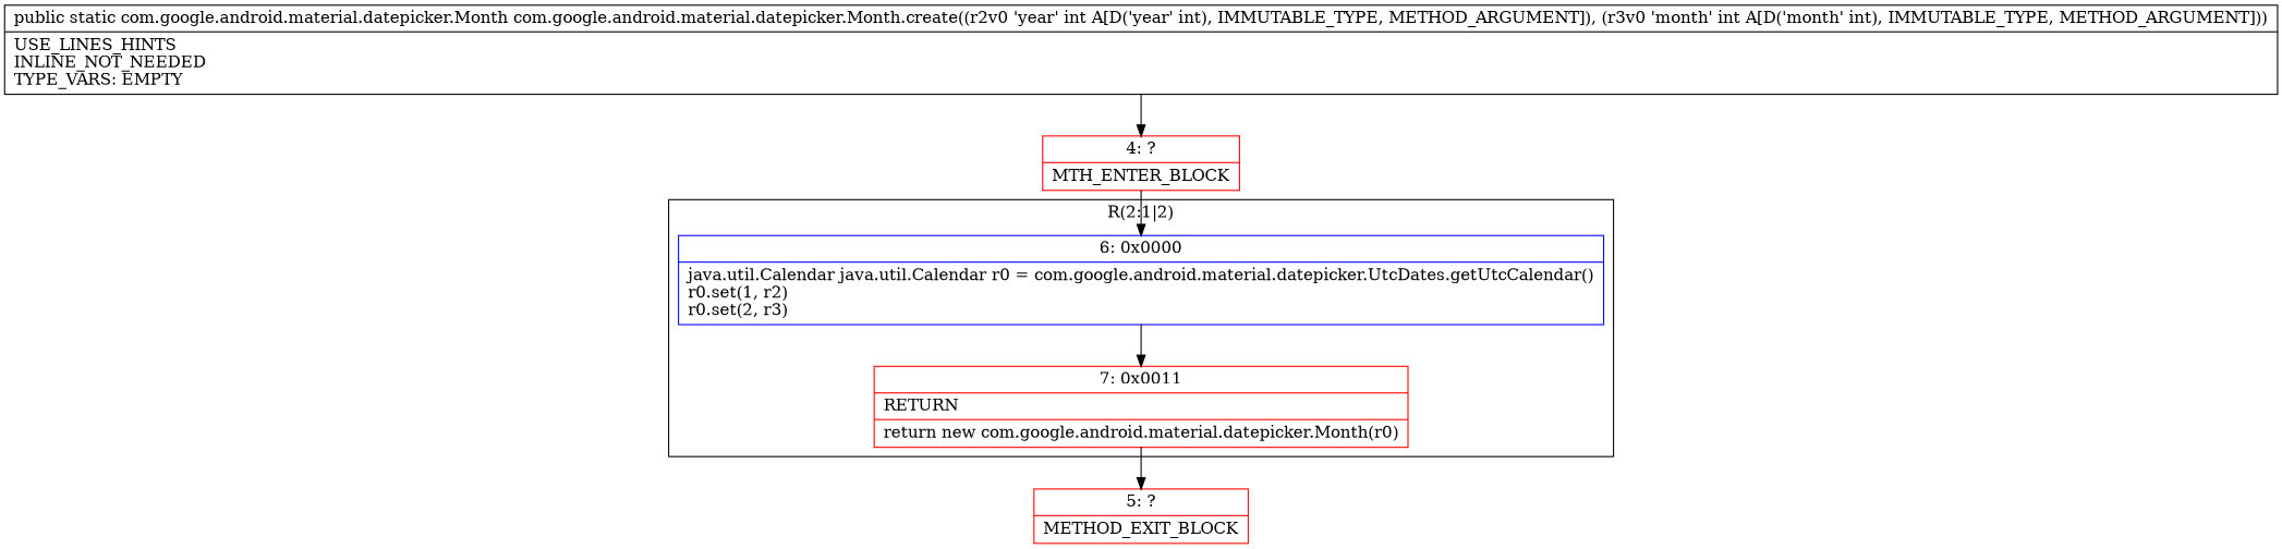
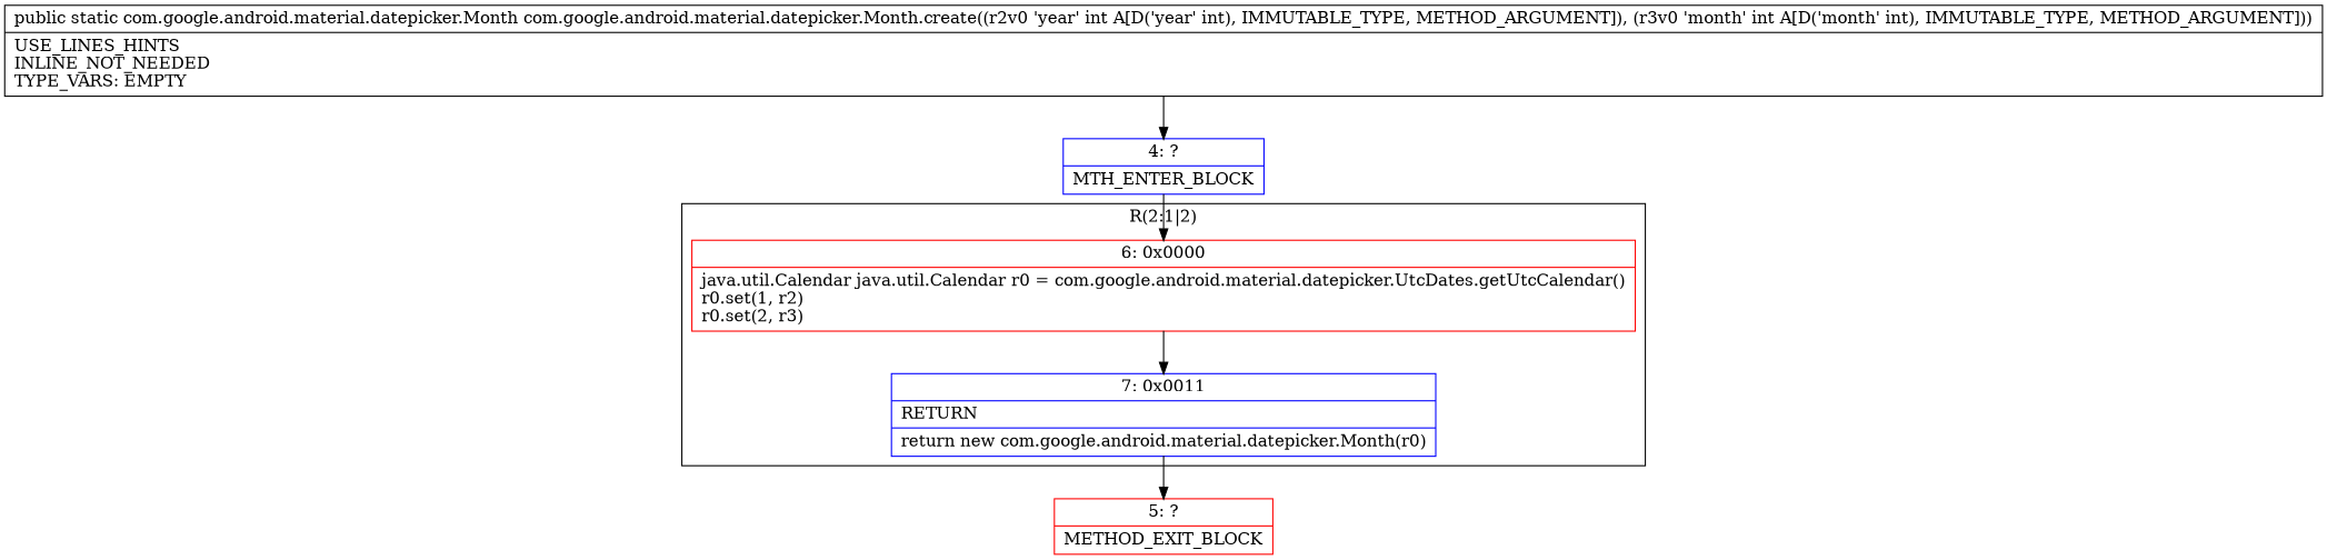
  digraph {
    node [color=blue shape=record]
-   n1 [label="{6\:\ 0x0000|java.util.Calendar java.util.Calendar r0 = com.google.android.material.datepicker.UtcDates.getUtcCalendar()\lr0.set(1, r2)\lr0.set(2, r3)\l}"]
-   n2 [color=red label="{7\:\ 0x0011|RETURN\l|return new com.google.android.material.datepicker.Month(r0)\l}"]
+   n1 [color=red label="{6\:\ 0x0000|java.util.Calendar java.util.Calendar r0 = com.google.android.material.datepicker.UtcDates.getUtcCalendar()\lr0.set(1, r2)\lr0.set(2, r3)\l}"]
+   n2 [label="{7\:\ 0x0011|RETURN\l|return new com.google.android.material.datepicker.Month(r0)\l}"]
    n3 [color=red label="{5\:\ ?|METHOD_EXIT_BLOCK\l}"]
-   n4 [color=red label="{4\:\ ?|MTH_ENTER_BLOCK\l}"]
+   n4 [label="{4\:\ ?|MTH_ENTER_BLOCK\l}"]
    n5 [label="{public static com.google.android.material.datepicker.Month com.google.android.material.datepicker.Month.create((r2v0 'year' int A[D('year' int), IMMUTABLE_TYPE, METHOD_ARGUMENT]), (r3v0 'month' int A[D('month' int), IMMUTABLE_TYPE, METHOD_ARGUMENT]))  | USE_LINES_HINTS\lINLINE_NOT_NEEDED\lTYPE_VARS: EMPTY\l}" color=""]
    subgraph cluster_1 {
      label="R(2:1|2)"
      n1
      n2
    }
    n1 -> n2
    n2 -> n3
    n4 -> n1
    n5 -> n4
  }
